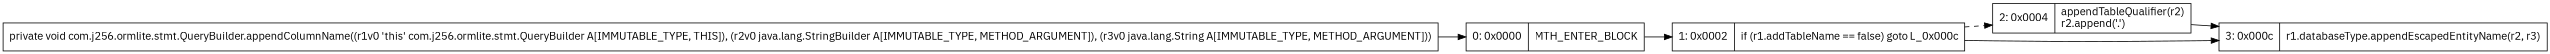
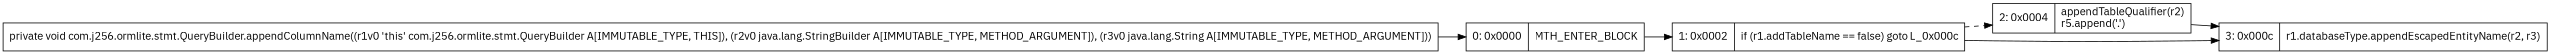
  digraph {
    fontname="IBM Plex Sans"
    rankdir=LR
    node [fontname="IBM Plex Sans" shape=record]
    edge [fontname="IBM Plex Sans"]
    n1 [label="{0\:\ 0x0000|MTH_ENTER_BLOCK\l}"]
    n2 [label="{1\:\ 0x0002|if (r1.addTableName == false) goto L_0x000c\l}"]
-   n3 [label="{2\:\ 0x0004|appendTableQualifier(r2)\lr2.append('.')\l}"]
+   n3 [label="{2\:\ 0x0004|appendTableQualifier(r2)\lr5.append('.')\l}"]
    n4 [label="{3\:\ 0x000c|r1.databaseType.appendEscapedEntityName(r2, r3)\l}"]
    n5 [label="{private void com.j256.ormlite.stmt.QueryBuilder.appendColumnName((r1v0 'this' com.j256.ormlite.stmt.QueryBuilder A[IMMUTABLE_TYPE, THIS]), (r2v0 java.lang.StringBuilder A[IMMUTABLE_TYPE, METHOD_ARGUMENT]), (r3v0 java.lang.String A[IMMUTABLE_TYPE, METHOD_ARGUMENT])) }"]
    n1 -> n2
    n2 -> n3 [style=dashed]
    n2 -> n4
    n3 -> n4
    n5 -> n1
  }
